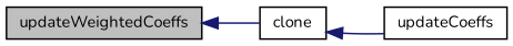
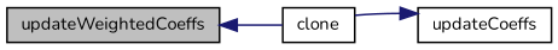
  digraph {
    fontname=Nunito
    rankdir=LR
    node [color=black fontname=Nunito fontsize=10 shape=record]
    edge [color=midnightblue dir=back fontname=Nunito fontsize=10 labelfontname=Helvetica labelfontsize=10 style=solid]
    n1 [fillcolor=grey75 fontcolor=black height=0.2 label=updateWeightedCoeffs style=filled width=0.4]
    n2 [height=0.2 label=clone width=0.4]
    n3 [height=0.2 label=updateCoeffs width=0.4]
    n1 -> n2
-   n2 -> n3
+   n3 -> n2
  }
